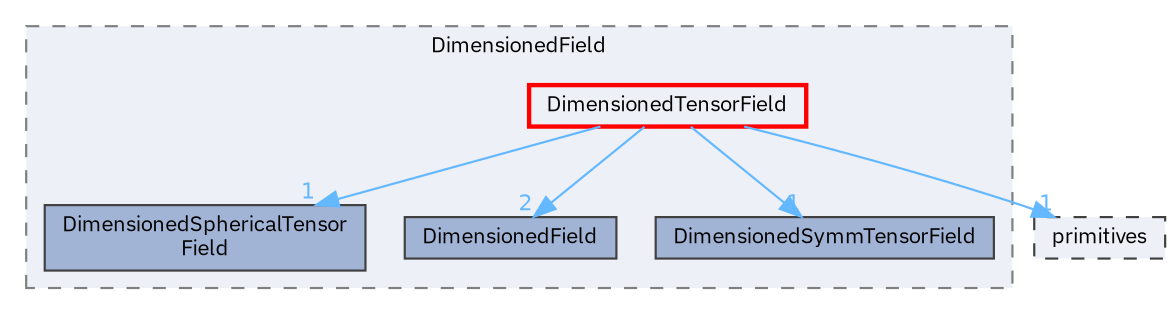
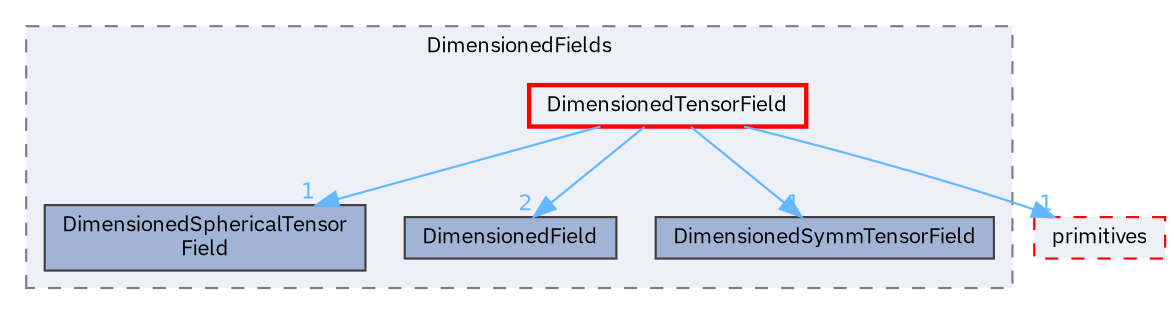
  digraph {
    compound=true
    fontname="IBM Plex Sans"
    node [color=grey25 fillcolor="#a2b4d6" fontname="IBM Plex Sans" fontsize=10 shape=box style=filled]
    edge [color=steelblue1 fontcolor=steelblue1 fontname="IBM Plex Sans" fontsize=10 headlabel=1 labeldistance=1.5 labelfontname=Helvetica labelfontsize=10]
    n1 [height=0.2 label="DimensionedSphericalTensor\lField" width=0.4]
    n2 [height=0.2 label=DimensionedField width=0.4]
    n3 [height=0.2 label=DimensionedSymmTensorField width=0.4]
    n4 [color=red fillcolor="#edf0f7" height=0.2 label=DimensionedTensorField style="filled,bold" width=0.4]
-   n5 [fillcolor="#edf0f7" height=0.2 label=primitives style="filled,dashed" width=0.4]
+   n5 [color=red fillcolor="#edf0f7" height=0.2 label=primitives style="filled,dashed" width=0.4]
    subgraph cluster_1 {
      bgcolor="#edf0f7"
      fontsize=10
-     label=DimensionedField
+     label=DimensionedFields
      pencolor=grey50
      style="filled,dashed"
      n1
      n2
      n3
      n4
    }
    n4 -> n1
    n4 -> n2 [headlabel=2]
    n4 -> n3
    n4 -> n5
  }
